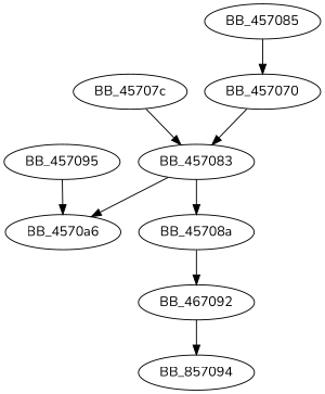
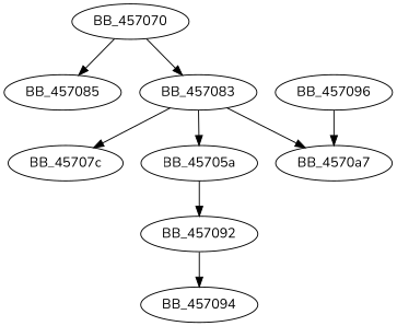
  digraph {
    fontname=Nunito
    node [fontname=Nunito]
    edge [fontname=Nunito]
    BB_457070
    BB_457085
    BB_457083
    BB_45707c
-   BB_45708a
-   BB_4570a6
-   BB_457092 [label=BB_467092]
-   BB_457096 [label=BB_457095]
-   BB_457094 [label=BB_857094]
-   BB_457085 -> BB_457070
+   BB_45708a [label=BB_45705a]
+   BB_4570a6 [label=BB_4570a7]
+   BB_457092
+   BB_457096
+   BB_457094
+   BB_457070 -> BB_457085
    BB_457070 -> BB_457083
    BB_457083 -> BB_45708a
    BB_457083 -> BB_4570a6
-   BB_45707c -> BB_457083
+   BB_457083 -> BB_45707c
    BB_45708a -> BB_457092
    BB_457092 -> BB_457094
    BB_457096 -> BB_4570a6
  }
